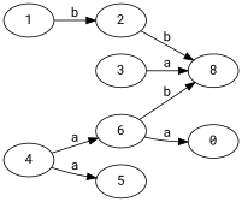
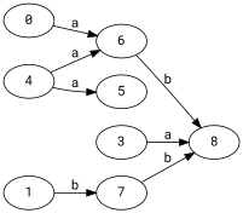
  strict digraph {
    fontname="Roboto Mono"
    rankdir=LR
    node [fontname="Roboto Mono"]
    edge [fontname="Roboto Mono"]
    0
    6
    8
    1
-   2
+   2 [label=7]
    3
    4
    5
-   6 -> 0 [label=a]
+   0 -> 6 [label=a]
    6 -> 8 [label=b]
    1 -> 2 [label=b]
    2 -> 8 [label=b]
    3 -> 8 [label=a]
    4 -> 6 [label=a]
    4 -> 5 [label=a]
  }
